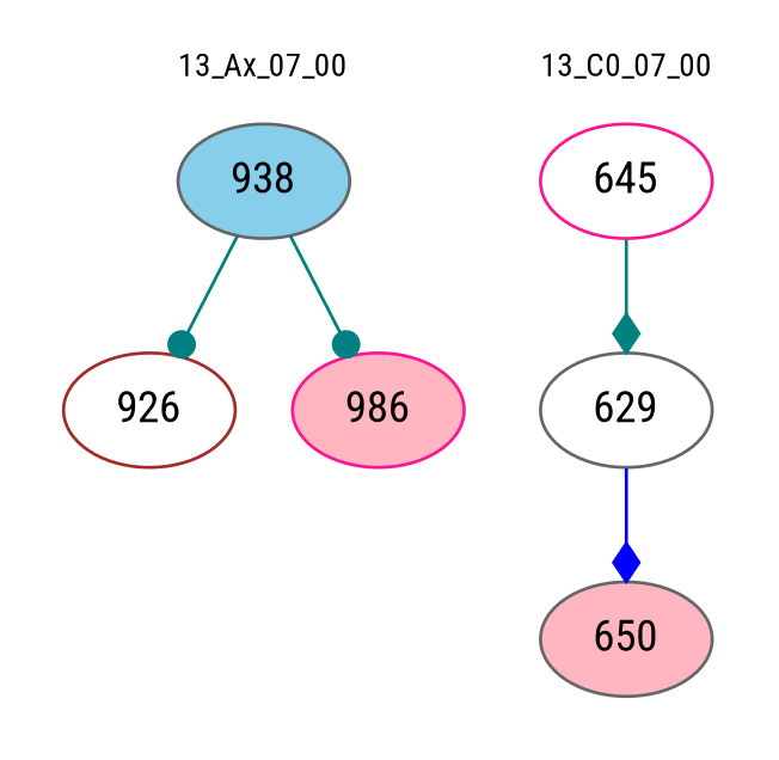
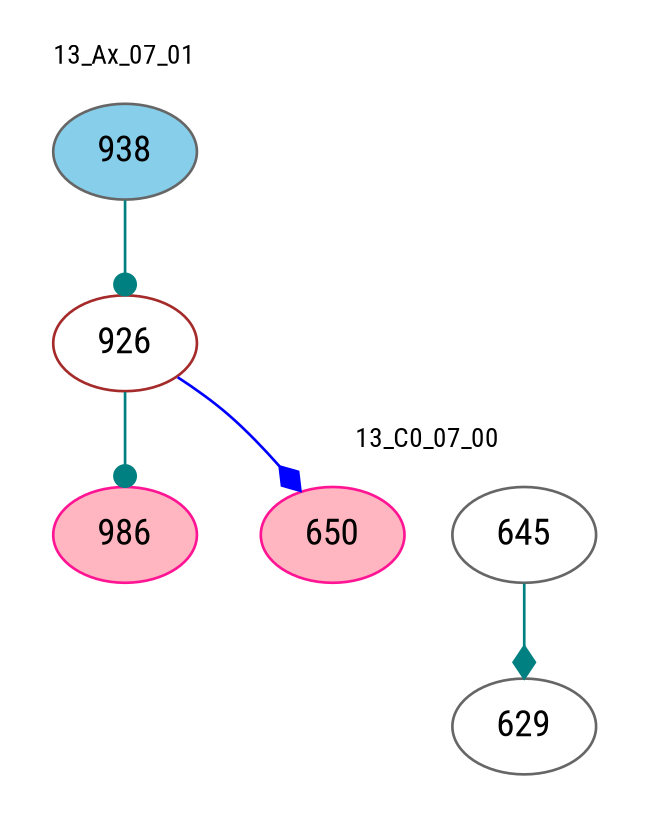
  digraph {
    fontname="Roboto Condensed"
    node [color=gray40 fillcolor=white fontname="Roboto Condensed" style=filled]
    edge [arrowhead=dot color=teal fontname="Roboto Condensed"]
    n1 [fillcolor=skyblue label=938]
    n2 [color=brown label=926]
    n3 [color=deeppink fillcolor=lightpink label=986]
-   n4 [color=deeppink label=645]
+   n4 [label=645]
    n5 [label=629]
-   n6 [fillcolor=lightpink label=650]
+   n6 [color=deeppink fillcolor=lightpink label=650]
    subgraph cluster_1 {
      color=white
      fontsize=10
-     label="13_Ax_07_00"
+     label="13_Ax_07_01"
      n1
      n2
      n3
    }
    subgraph cluster_2 {
      color=white
      fontsize=10
      label="13_C0_07_00"
      n4
      n5
      n6
    }
    n1 -> n2
-   n1 -> n3
+   n2 -> n3
    n4 -> n5 [arrowhead=diamond]
-   n5 -> n6 [arrowhead=diamond color=blue]
+   n2 -> n6 [arrowhead=diamond color=blue]
  }
